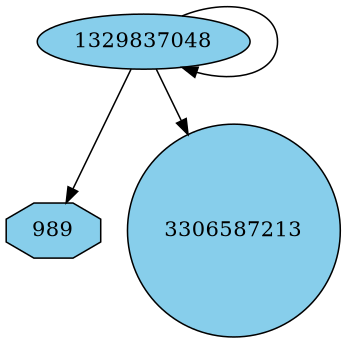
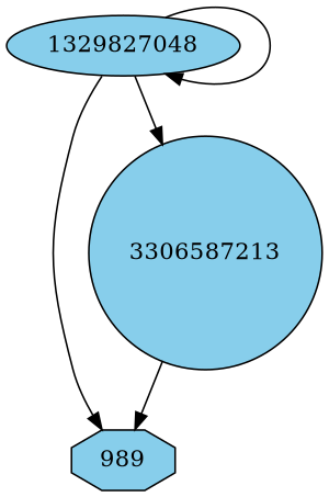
  digraph {
    node [fillcolor=skyblue style=filled]
-   1329827048 [shape=ellipse label=1329837048]
+   1329827048 [shape=ellipse]
    989 [shape=octagon]
    3306587213 [shape=circle]
    1329827048 -> 1329827048
    1329827048 -> 989
    1329827048 -> 3306587213
+   3306587213 -> 989
  }
